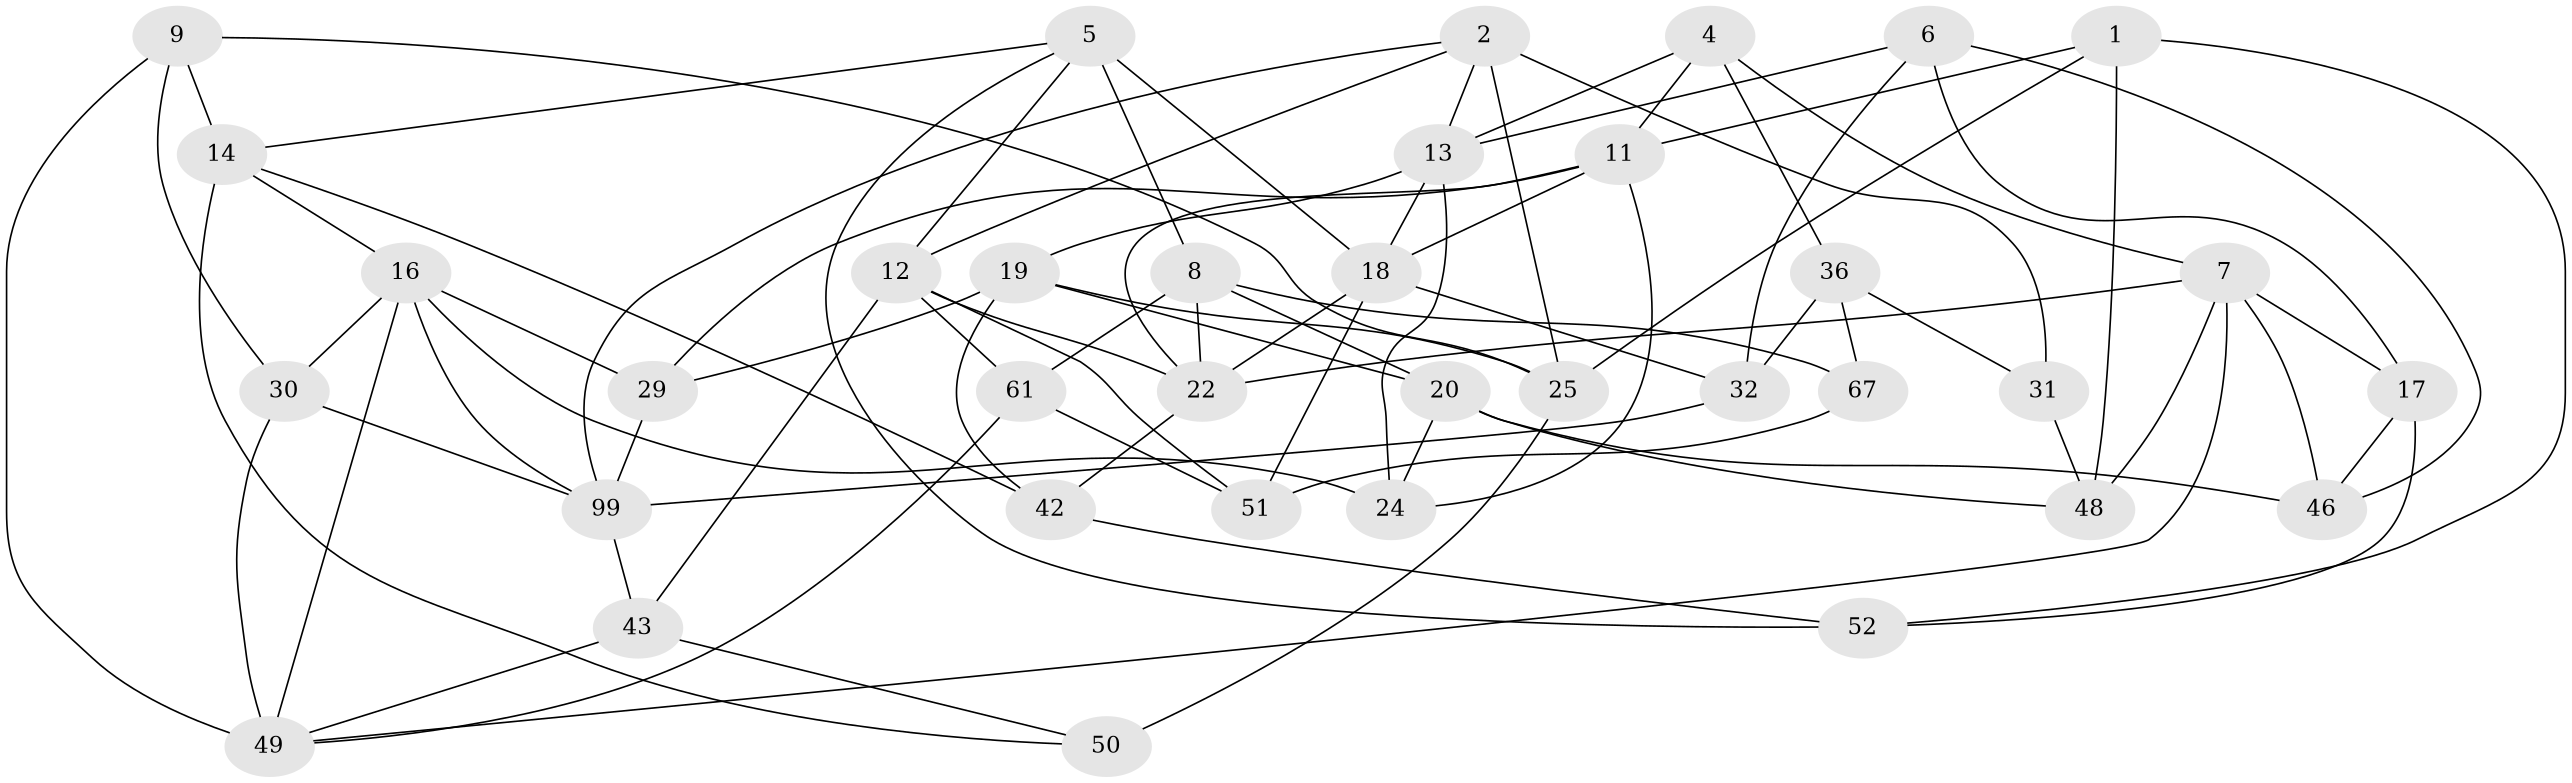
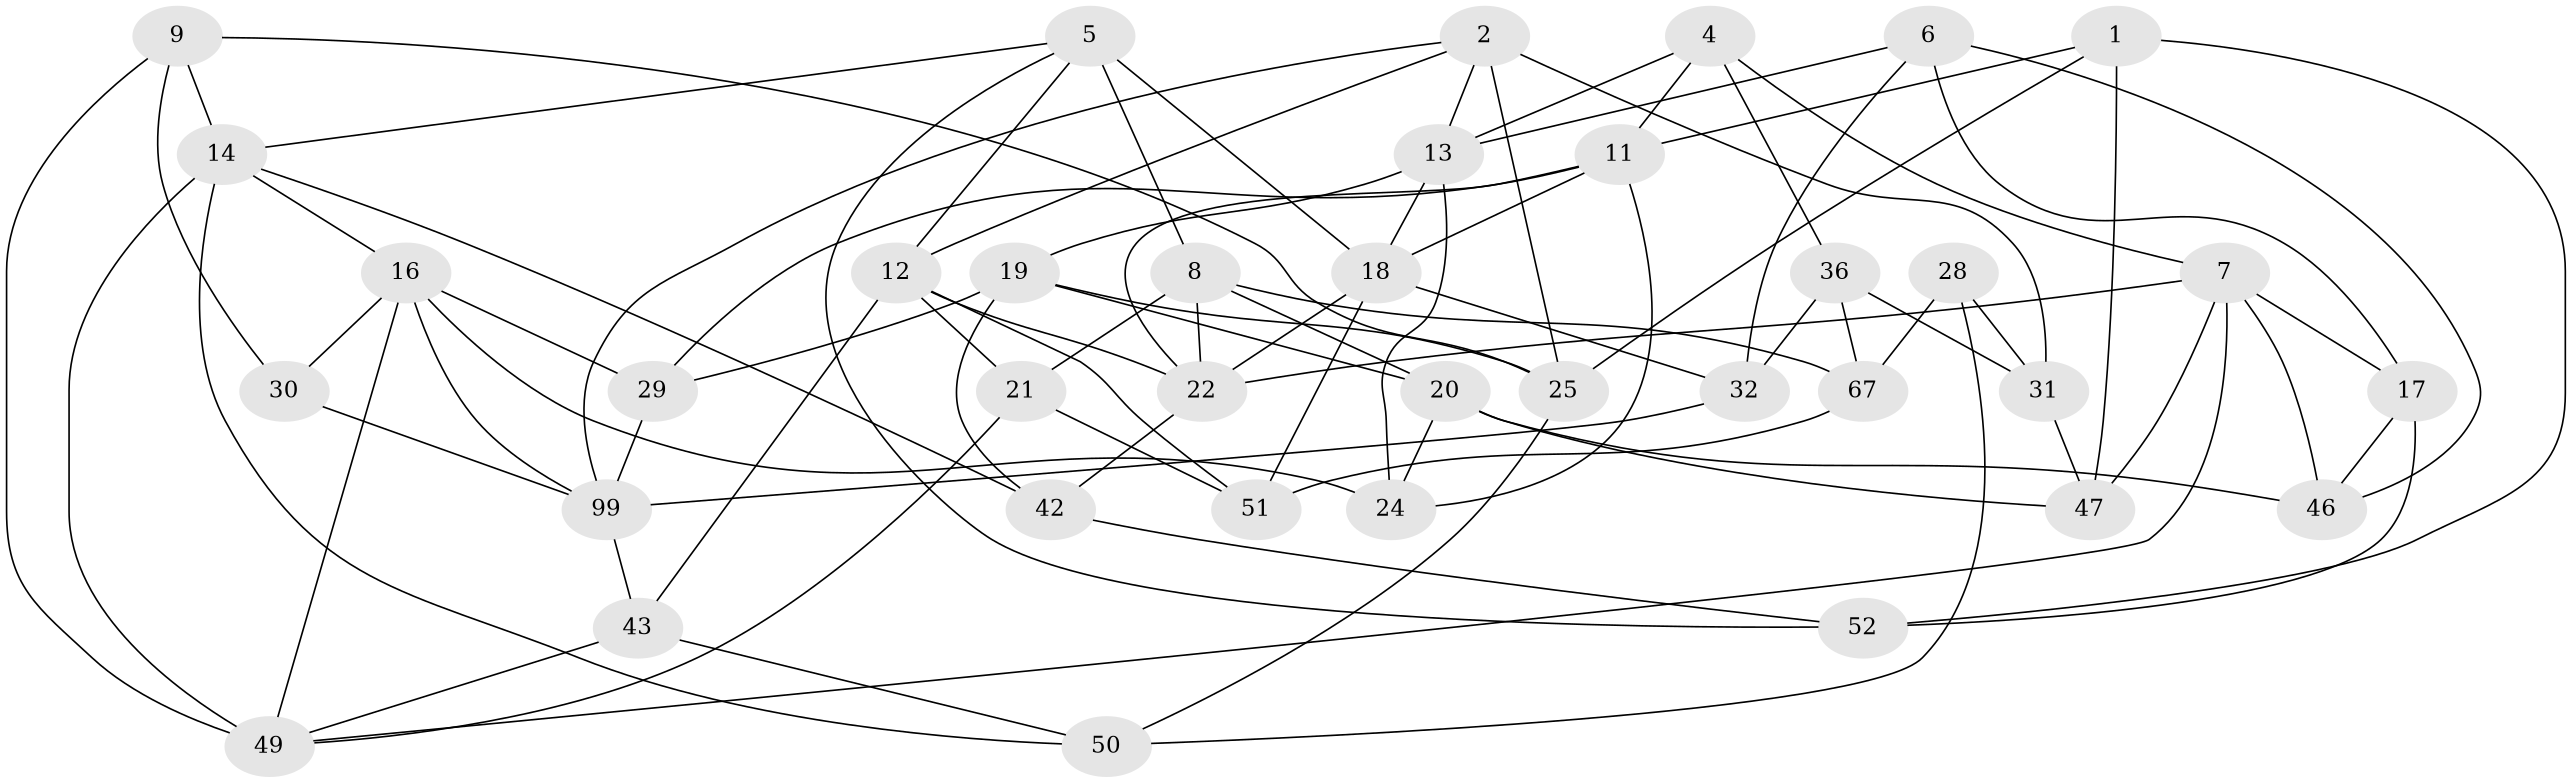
  graph {
    node [color=gray90 style=filled]
    11 [super="+36"]
    18 [super="+35"]
    22 [super="+41"]
    24
    29
    1
    25 [super="+38"]
-   48
+   48 [label=47]
    52
    50 [super="+54"]
    2 [super="+3"]
    12 [super="+15"]
    13 [super="+40"]
    31
    n15 [label=99 super="+44"]
-   21 [label=61]
+   21
    43
    51
    19 [super="+45"]
    7 [super="+33"]
    17
    46
    49 [super="+53"]
    4
    n25 [label=36]
    32
    n27 [label=67]
    5 [super="+10"]
    8 [super="+37"]
    14 [super="+23"]
    20 [super="+27"]
    16 [super="+34"]
    42
    6
    9
    30
+   28
    11 -- 18
    11 -- 22
    11 -- 24
    11 -- 29
    18 -- 22
    18 -- 51
    18 -- 32
    22 -- 42
    29 -- n15
    1 -- 11
    1 -- 25
    1 -- 48
    1 -- 52
    25 -- 50
    2 -- 25 [weight=2]
    2 -- 12
    2 -- 13
    2 -- 31
    2 -- n15
    12 -- 22
    12 -- 21
    12 -- 43
    12 -- 51
    13 -- 18
    13 -- 24
    13 -- 19
    31 -- 48
    n15 -- 43
    21 -- 51
    21 -- 49
    43 -- 50
    43 -- 49
    19 -- 29
    19 -- 25
    19 -- 20 [weight=2]
    19 -- 42
    7 -- 22
    7 -- 48
    7 -- 17
    7 -- 46
    7 -- 49
    17 -- 52
    17 -- 46
    4 -- 11
    4 -- 13
    4 -- 7
    4 -- n25
    n25 -- 31
    n25 -- 32
    n25 -- n27
    32 -- n15
    n27 -- 51
    5 -- 18
    5 -- 52
    5 -- 12
    5 -- 8 [weight=2]
    5 -- 14
    8 -- 22
    8 -- 21
    8 -- n27
    8 -- 20
    14 -- 50 [weight=2]
    14 -- 16
    14 -- 42
    20 -- 24
    20 -- 48
    20 -- 46
    16 -- 24
    16 -- 29
    16 -- n15
    16 -- 49
    16 -- 30
    42 -- 52
    6 -- 13
    6 -- 17
    6 -- 46
    6 -- 32
    9 -- 25
    9 -- 49
    9 -- 14
    9 -- 30
    30 -- n15
-   30 -- 49
+   14 -- 49
+   28 -- 50 [weight=2]
+   28 -- 31
+   28 -- n27
  }
